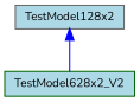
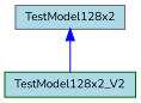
  digraph {
    fontname=Nunito
    node [fillcolor=lightblue fontname=Nunito fontsize=10 shape=record style=filled]
-   n1 [color=darkgreen fontcolor=black height=0.2 label=TestModel628x2_V2 width=0.4]
+   n1 [color=darkgreen fontcolor=black height=0.2 label=TestModel128x2_V2 width=0.4]
    n2 [color=gray40 height=0.2 label=TestModel128x2 width=0.4]
    n2 -> n1 [color=blue dir=back fontname=Nunito fontsize=10 labelfontname=Helvetica labelfontsize=10 style=solid]
  }
